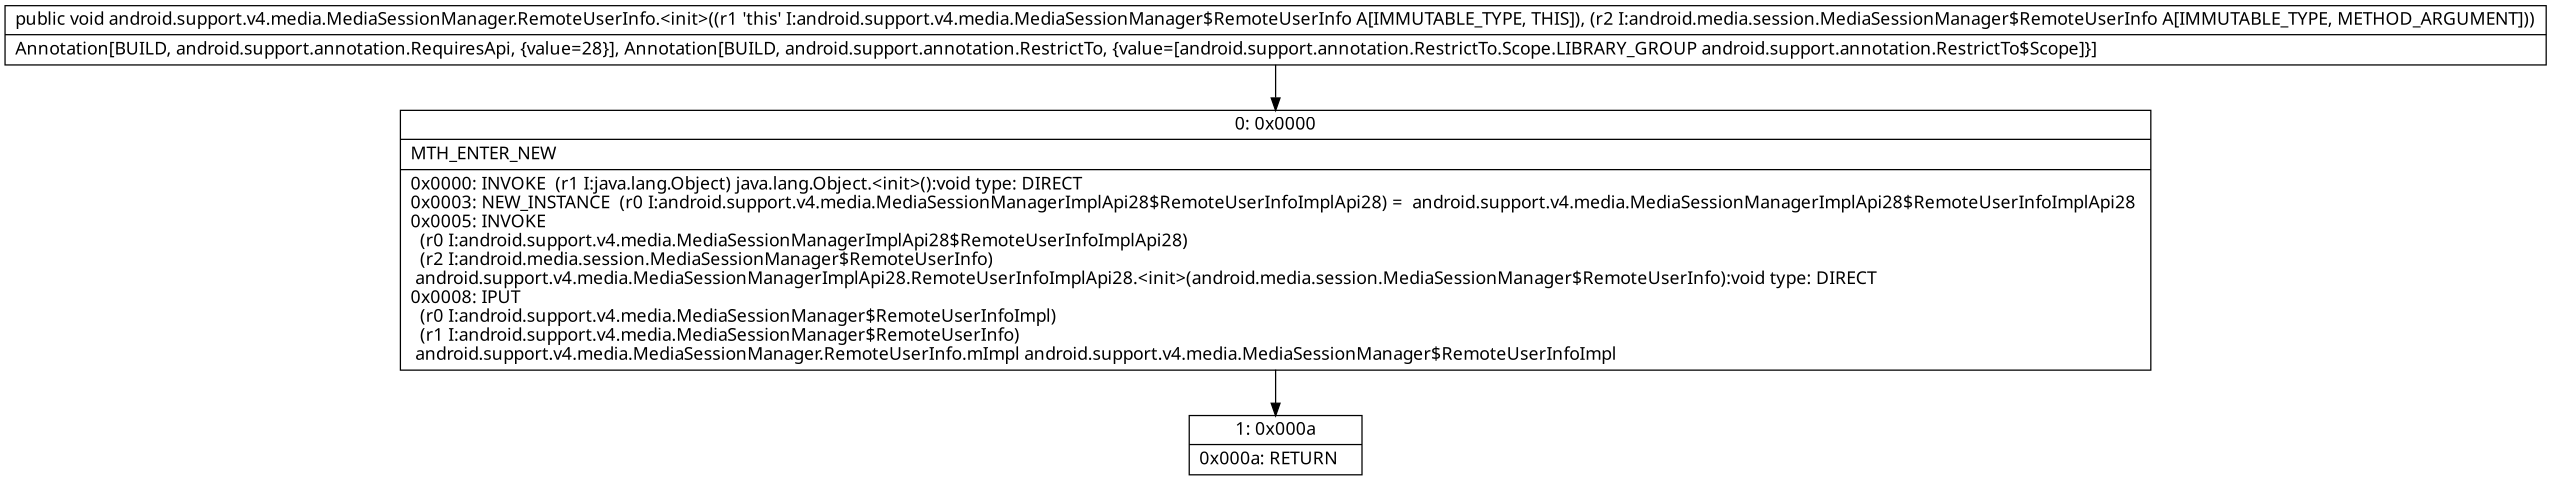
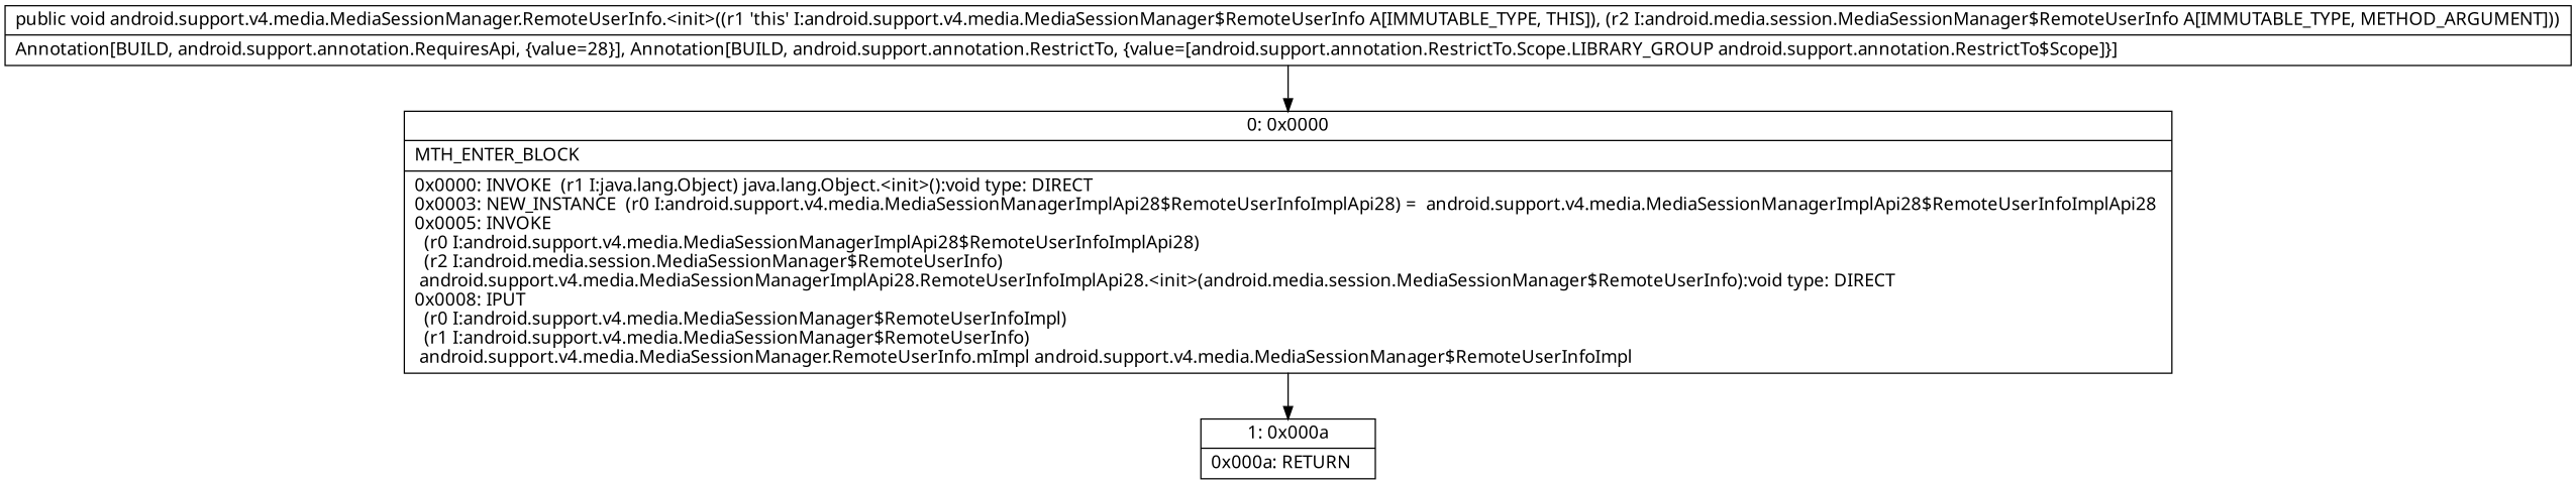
  digraph {
    fontname="Noto Sans"
    node [shape=record fontname="Noto Sans"]
    edge [fontname="Noto Sans"]
-   n1 [label="{0\:\ 0x0000|MTH_ENTER_NEW\l|0x0000: INVOKE  (r1 I:java.lang.Object) java.lang.Object.\<init\>():void type: DIRECT \l0x0003: NEW_INSTANCE  (r0 I:android.support.v4.media.MediaSessionManagerImplApi28$RemoteUserInfoImplApi28) =  android.support.v4.media.MediaSessionManagerImplApi28$RemoteUserInfoImplApi28 \l0x0005: INVOKE  \l  (r0 I:android.support.v4.media.MediaSessionManagerImplApi28$RemoteUserInfoImplApi28)\l  (r2 I:android.media.session.MediaSessionManager$RemoteUserInfo)\l android.support.v4.media.MediaSessionManagerImplApi28.RemoteUserInfoImplApi28.\<init\>(android.media.session.MediaSessionManager$RemoteUserInfo):void type: DIRECT \l0x0008: IPUT  \l  (r0 I:android.support.v4.media.MediaSessionManager$RemoteUserInfoImpl)\l  (r1 I:android.support.v4.media.MediaSessionManager$RemoteUserInfo)\l android.support.v4.media.MediaSessionManager.RemoteUserInfo.mImpl android.support.v4.media.MediaSessionManager$RemoteUserInfoImpl \l}"]
+   n1 [label="{0\:\ 0x0000|MTH_ENTER_BLOCK\l|0x0000: INVOKE  (r1 I:java.lang.Object) java.lang.Object.\<init\>():void type: DIRECT \l0x0003: NEW_INSTANCE  (r0 I:android.support.v4.media.MediaSessionManagerImplApi28$RemoteUserInfoImplApi28) =  android.support.v4.media.MediaSessionManagerImplApi28$RemoteUserInfoImplApi28 \l0x0005: INVOKE  \l  (r0 I:android.support.v4.media.MediaSessionManagerImplApi28$RemoteUserInfoImplApi28)\l  (r2 I:android.media.session.MediaSessionManager$RemoteUserInfo)\l android.support.v4.media.MediaSessionManagerImplApi28.RemoteUserInfoImplApi28.\<init\>(android.media.session.MediaSessionManager$RemoteUserInfo):void type: DIRECT \l0x0008: IPUT  \l  (r0 I:android.support.v4.media.MediaSessionManager$RemoteUserInfoImpl)\l  (r1 I:android.support.v4.media.MediaSessionManager$RemoteUserInfo)\l android.support.v4.media.MediaSessionManager.RemoteUserInfo.mImpl android.support.v4.media.MediaSessionManager$RemoteUserInfoImpl \l}"]
    n2 [label="{1\:\ 0x000a|0x000a: RETURN   \l}"]
    n3 [label="{public void android.support.v4.media.MediaSessionManager.RemoteUserInfo.\<init\>((r1 'this' I:android.support.v4.media.MediaSessionManager$RemoteUserInfo A[IMMUTABLE_TYPE, THIS]), (r2 I:android.media.session.MediaSessionManager$RemoteUserInfo A[IMMUTABLE_TYPE, METHOD_ARGUMENT]))  | Annotation[BUILD, android.support.annotation.RequiresApi, \{value=28\}], Annotation[BUILD, android.support.annotation.RestrictTo, \{value=[android.support.annotation.RestrictTo.Scope.LIBRARY_GROUP android.support.annotation.RestrictTo$Scope]\}]\l}"]
    n1 -> n2
    n3 -> n1
  }
